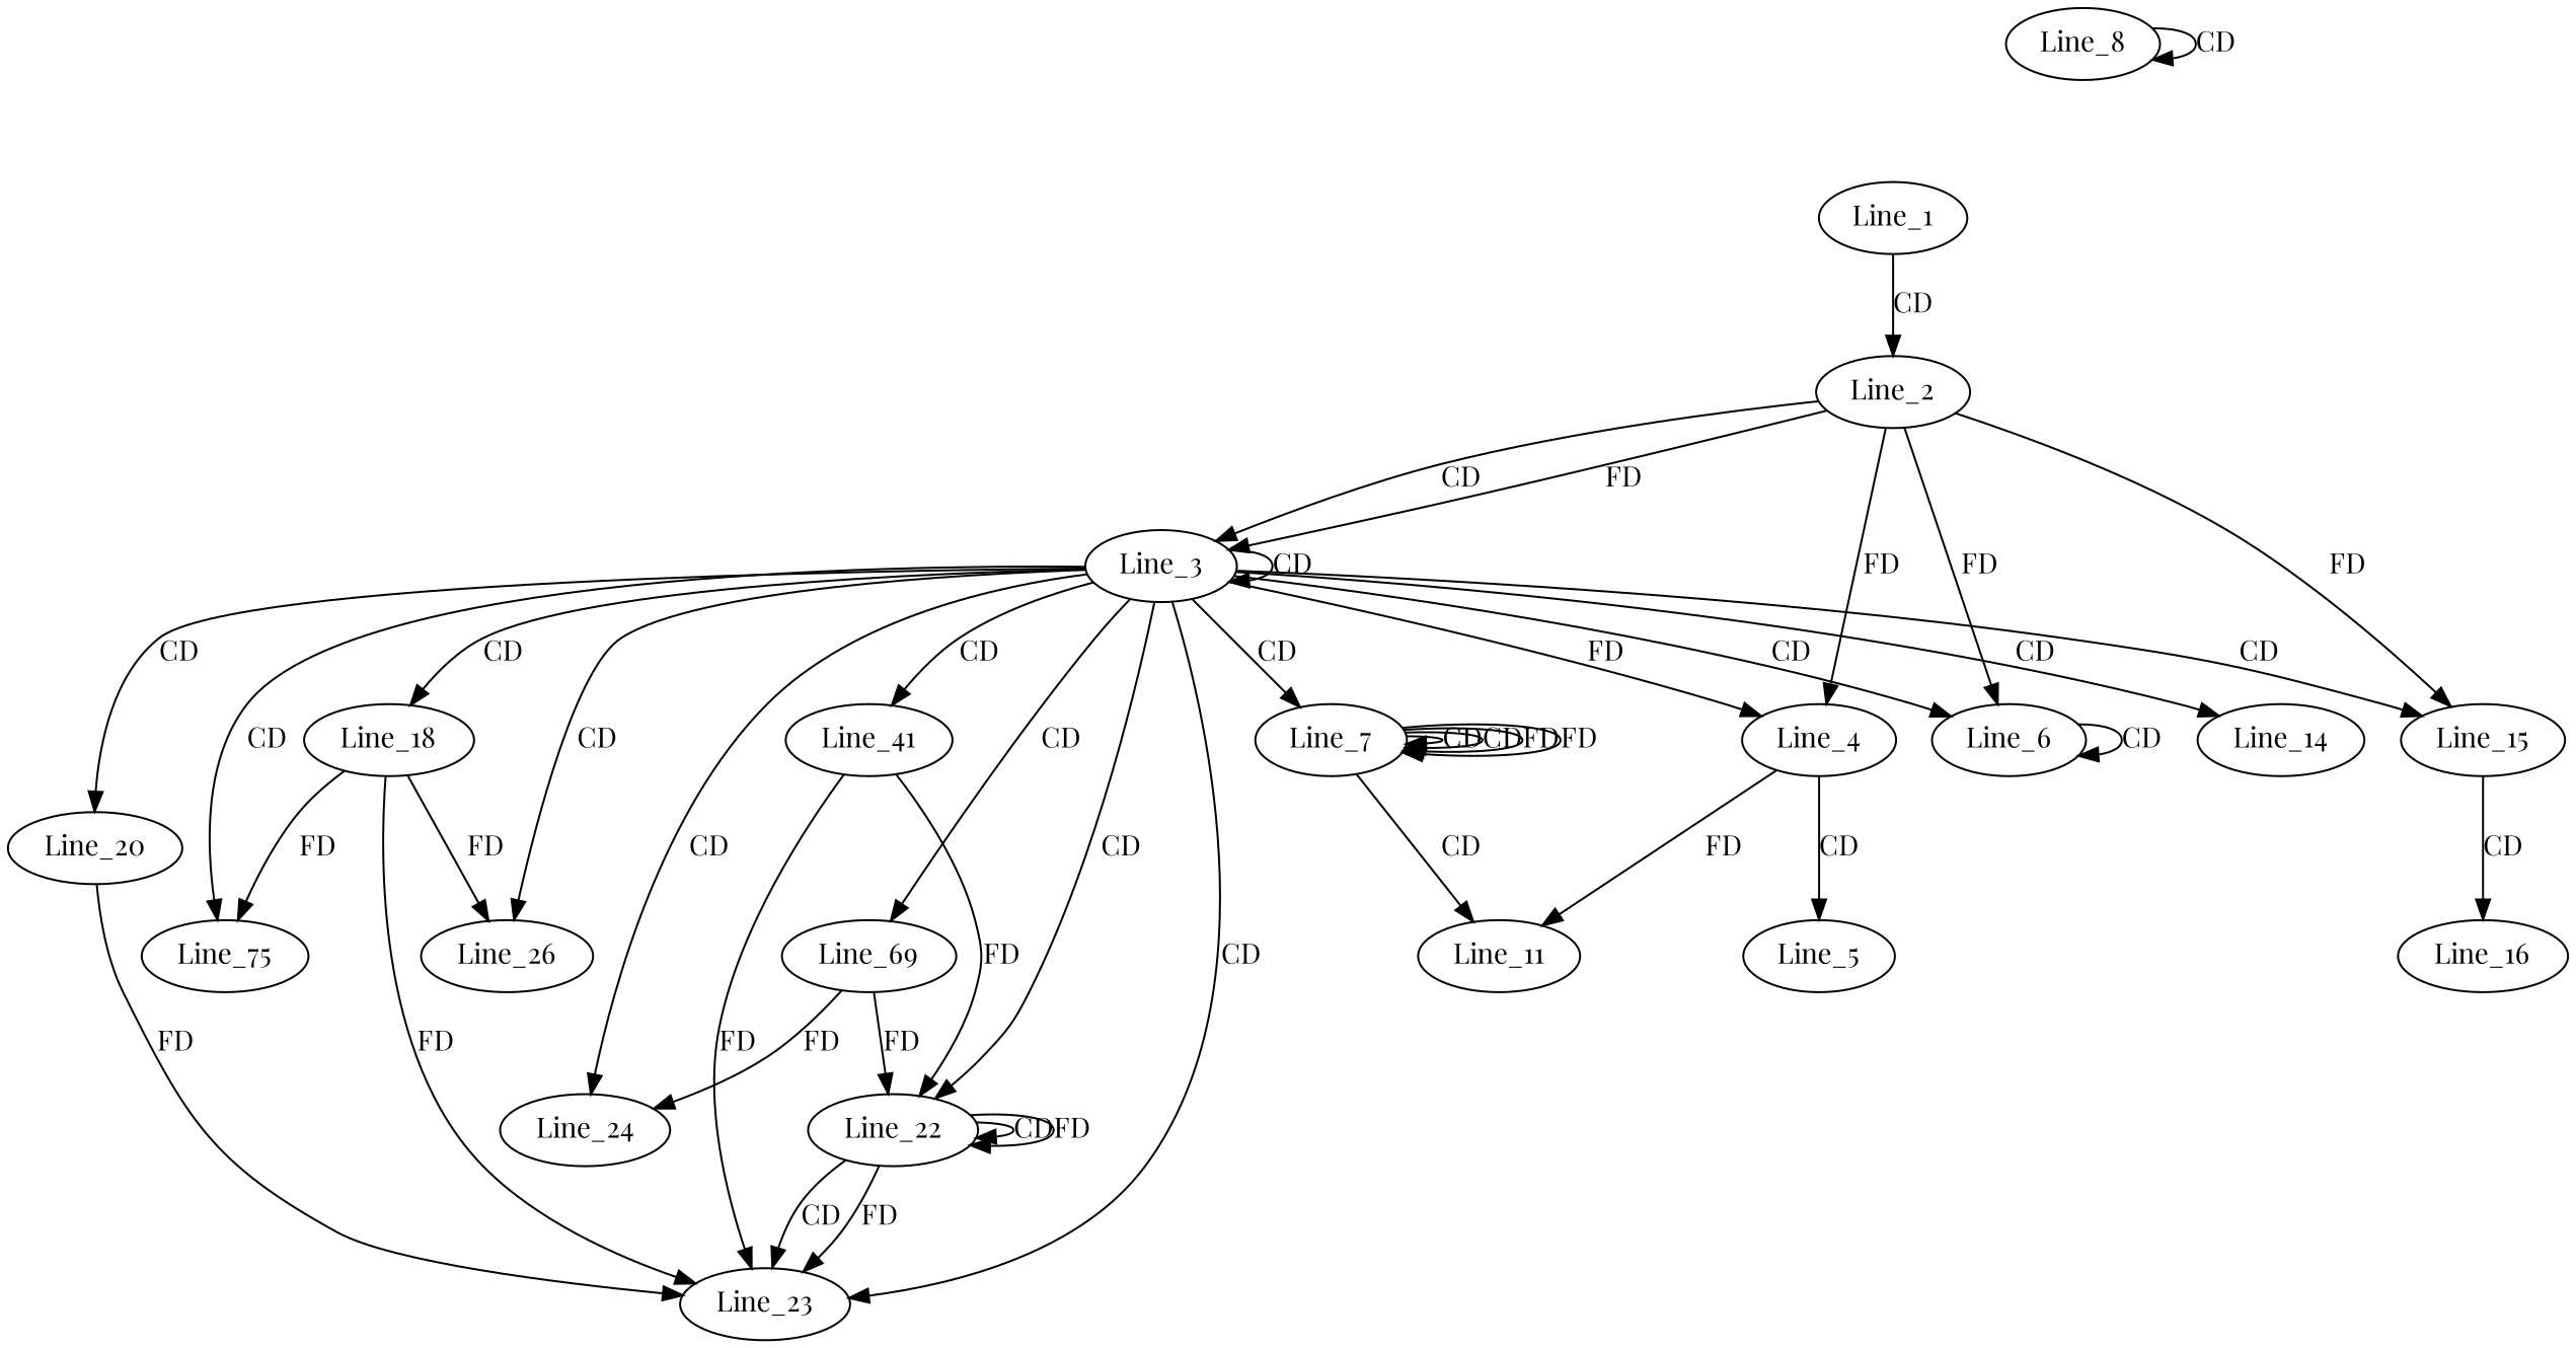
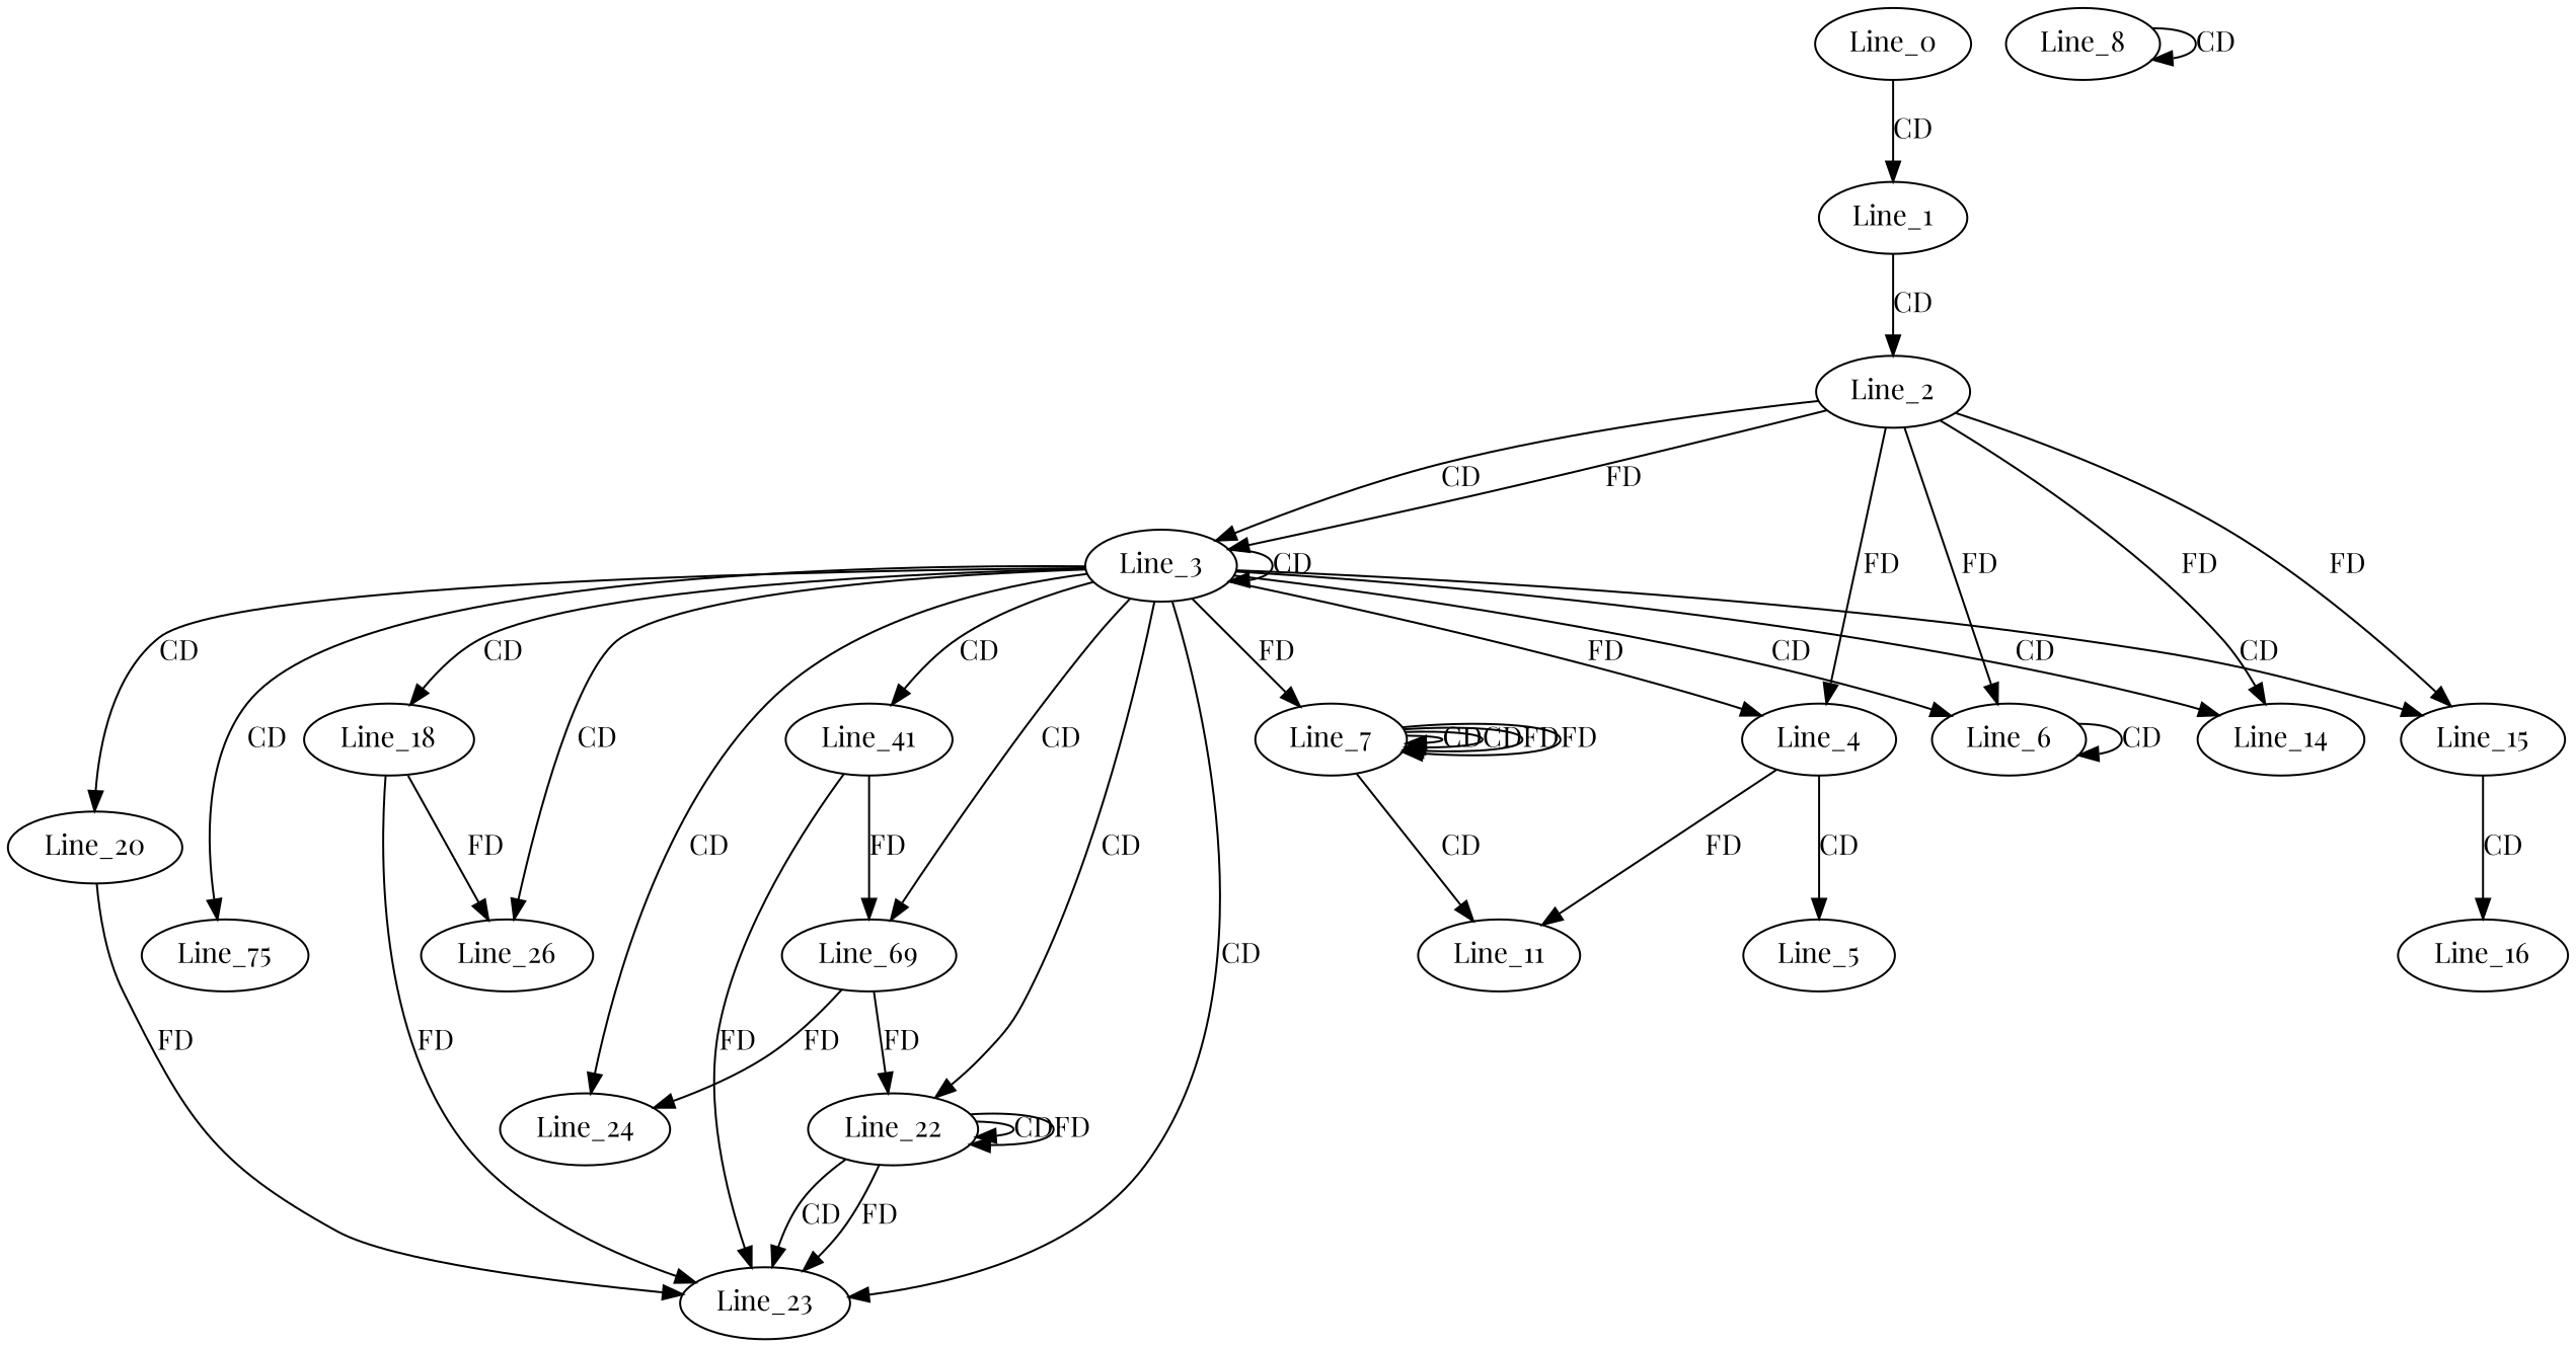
  digraph {
    fontname="Playfair Display"
    node [fontname="Playfair Display"]
    edge [fontname="Playfair Display"]
+   Line_0
    Line_1
    Line_2
    Line_3
    Line_4
    Line_6
    Line_14
    Line_15
    Line_7
    Line_18
    n11 [label=Line_69]
    Line_20
    n13 [label=Line_41]
    Line_22
    n15 [label=Line_75]
    Line_26
    n17 [label=Line_24]
    Line_23
    Line_5
    Line_11
    Line_16
    Line_8
+   Line_0 -> Line_1 [label=CD]
    Line_1 -> Line_2 [label=CD]
    Line_2 -> Line_3 [label=CD]
    Line_2 -> Line_3 [label=FD]
    Line_2 -> Line_4 [label=FD]
    Line_2 -> Line_6 [label=FD]
+   Line_2 -> Line_14 [label=FD]
    Line_2 -> Line_15 [label=FD]
    Line_3 -> Line_3 [label=CD]
    Line_3 -> Line_4 [label=FD]
    Line_3 -> Line_6 [label=CD]
    Line_3 -> Line_14 [label=CD]
    Line_3 -> Line_15 [label=CD]
-   Line_3 -> Line_7 [label=CD]
+   Line_3 -> Line_7 [label=FD]
    Line_3 -> Line_18 [label=CD]
    Line_3 -> n11 [label=CD]
    Line_3 -> Line_20 [label=CD]
    Line_3 -> n13 [label=CD]
    Line_3 -> Line_22 [label=CD]
    Line_3 -> n15 [label=CD]
    Line_3 -> Line_26 [label=CD]
    Line_3 -> n17 [label=CD]
    Line_3 -> Line_23 [label=CD]
    Line_4 -> Line_5 [label=CD]
    Line_4 -> Line_11 [label=FD]
    Line_6 -> Line_6 [label=CD]
    Line_15 -> Line_16 [label=CD]
    Line_7 -> Line_7 [label=CD]
    Line_7 -> Line_7 [label=CD]
    Line_7 -> Line_7 [label=FD]
    Line_7 -> Line_7 [label=FD]
    Line_7 -> Line_11 [label=CD]
-   Line_18 -> n15 [label=FD]
    Line_18 -> Line_26 [label=FD]
    Line_18 -> Line_23 [label=FD]
    n11 -> Line_22 [label=FD]
    n11 -> n17 [label=FD]
    Line_20 -> Line_23 [label=FD]
-   n13 -> Line_22 [label=FD]
+   n13 -> n11 [label=FD]
    n13 -> Line_23 [label=FD]
    Line_22 -> Line_22 [label=CD]
    Line_22 -> Line_22 [label=FD]
    Line_22 -> Line_23 [label=CD]
    Line_22 -> Line_23 [label=FD]
    Line_8 -> Line_8 [label=CD]
  }
